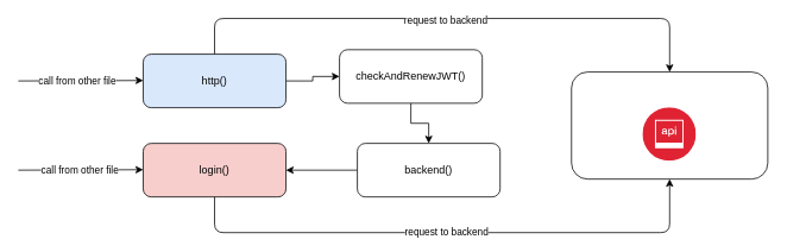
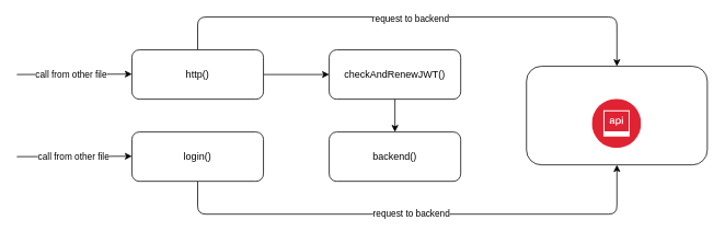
  <mxCell id="0" />
  <mxCell id="1" parent="0" />
  <mxCell id="2" style="edgeStyle=orthogonalEdgeStyle;rounded=0;orthogonalLoop=1;jettySize=auto;html=1;exitX=1;exitY=0.5;exitDx=0;exitDy=0;entryX=0;entryY=0.5;entryDx=0;entryDy=0;" parent="1" source="5" target="10" edge="1"><mxGeometry relative="1" as="geometry" /></mxCell>
  <mxCell id="3" style="edgeStyle=orthogonalEdgeStyle;rounded=1;orthogonalLoop=1;jettySize=auto;html=1;exitX=0.5;exitY=0;exitDx=0;exitDy=0;entryX=0.5;entryY=0;entryDx=0;entryDy=0;" parent="1" source="5" target="19" edge="1"><mxGeometry relative="1" as="geometry"><mxPoint x="600" y="20" as="targetPoint" /><Array as="points"><mxPoint x="240" y="20" /><mxPoint x="750" y="20" /></Array></mxGeometry></mxCell>
  <mxCell id="4" value="request to backend" style="edgeLabel;html=1;align=center;verticalAlign=middle;resizable=0;points=[];" parent="3" vertex="1" connectable="0"><mxGeometry x="-0.024" y="-1" relative="1" as="geometry"><mxPoint as="offset" /></mxGeometry></mxCell>
- <mxCell id="5" value="http()" style="rounded=1;whiteSpace=wrap;html=1;fillColor=#dae8fc;" parent="1" vertex="1"><mxGeometry x="160" y="60" width="160" height="60" as="geometry" /></mxCell>
+ <mxCell id="5" value="http()" style="rounded=1;whiteSpace=wrap;html=1;" parent="1" vertex="1"><mxGeometry x="160" y="60" width="160" height="60" as="geometry" /></mxCell>
  <mxCell id="6" style="edgeStyle=orthogonalEdgeStyle;rounded=1;orthogonalLoop=1;jettySize=auto;html=1;exitX=0.5;exitY=1;exitDx=0;exitDy=0;entryX=0.5;entryY=1;entryDx=0;entryDy=0;" parent="1" source="8" target="19" edge="1"><mxGeometry relative="1" as="geometry"><Array as="points"><mxPoint x="240" y="260" /><mxPoint x="750" y="260" /></Array></mxGeometry></mxCell>
  <mxCell id="7" value="request to backend" style="edgeLabel;html=1;align=center;verticalAlign=middle;resizable=0;points=[];" parent="6" vertex="1" connectable="0"><mxGeometry x="-0.021" y="1" relative="1" as="geometry"><mxPoint as="offset" /></mxGeometry></mxCell>
- <mxCell id="8" value="login()" style="rounded=1;whiteSpace=wrap;html=1;fillColor=#f8cecc;" parent="1" vertex="1"><mxGeometry x="160" y="160" width="160" height="60" as="geometry" /></mxCell>
+ <mxCell id="8" value="login()" style="rounded=1;whiteSpace=wrap;html=1;" parent="1" vertex="1"><mxGeometry x="160" y="160" width="160" height="60" as="geometry" /></mxCell>
  <mxCell id="9" style="edgeStyle=orthogonalEdgeStyle;rounded=0;orthogonalLoop=1;jettySize=auto;html=1;exitX=0.5;exitY=1;exitDx=0;exitDy=0;" parent="1" source="10" target="16" edge="1"><mxGeometry relative="1" as="geometry" /></mxCell>
- <mxCell id="10" value="checkAndRenewJWT()" style="rounded=1;whiteSpace=wrap;html=1;" parent="1" vertex="1"><mxGeometry x="380" y="55" width="160" height="60" as="geometry" /></mxCell>
+ <mxCell id="10" value="checkAndRenewJWT()" style="rounded=1;whiteSpace=wrap;html=1;" parent="1" vertex="1"><mxGeometry x="400" y="60" width="160" height="60" as="geometry" /></mxCell>
  <mxCell id="11" value="" style="endArrow=classic;html=1;" parent="1" edge="1"><mxGeometry width="50" height="50" relative="1" as="geometry"><mxPoint x="20" y="90" as="sourcePoint" /><mxPoint x="160" y="89.5" as="targetPoint" /></mxGeometry></mxCell>
  <mxCell id="12" value="call from other file" style="edgeLabel;html=1;align=center;verticalAlign=middle;resizable=0;points=[];" parent="11" vertex="1" connectable="0"><mxGeometry x="-0.051" relative="1" as="geometry"><mxPoint as="offset" /></mxGeometry></mxCell>
  <mxCell id="13" value="" style="endArrow=classic;html=1;" parent="1" edge="1"><mxGeometry width="50" height="50" relative="1" as="geometry"><mxPoint x="20" y="190" as="sourcePoint" /><mxPoint x="160" y="189.5" as="targetPoint" /></mxGeometry></mxCell>
  <mxCell id="14" value="call from other file" style="edgeLabel;html=1;align=center;verticalAlign=middle;resizable=0;points=[];" parent="13" vertex="1" connectable="0"><mxGeometry x="-0.012" relative="1" as="geometry"><mxPoint as="offset" /></mxGeometry></mxCell>
- <mxCell id="15" style="edgeStyle=orthogonalEdgeStyle;rounded=0;orthogonalLoop=1;jettySize=auto;html=1;exitX=0;exitY=0.5;exitDx=0;exitDy=0;entryX=1;entryY=0.5;entryDx=0;entryDy=0;" parent="1" source="16" target="8" edge="1"><mxGeometry relative="1" as="geometry" /></mxCell>
  <mxCell id="16" value="backend()" style="rounded=1;whiteSpace=wrap;html=1;" parent="1" vertex="1"><mxGeometry x="400" y="160" width="160" height="60" as="geometry" /></mxCell>
  <mxCell id="17" value="" style="group;strokeWidth=4;" parent="1" vertex="1" connectable="0"><mxGeometry x="640" y="80" width="220" height="120" as="geometry" /></mxCell>
  <mxCell id="18" value="" style="group" parent="17" vertex="1" connectable="0"><mxGeometry width="220" height="120" as="geometry" /></mxCell>
  <mxCell id="19" value="" style="rounded=1;whiteSpace=wrap;html=1;strokeWidth=1;" parent="18" vertex="1"><mxGeometry width="220" height="120" as="geometry" /></mxCell>
  <mxCell id="20" value="" style="aspect=fixed;perimeter=ellipsePerimeter;html=1;align=center;shadow=0;dashed=0;fontColor=#4277BB;labelBackgroundColor=#ffffff;fontSize=12;spacingTop=3;image;image=img/lib/ibm/security/api_security.svg;fillColor=#074475;" parent="18" vertex="1"><mxGeometry x="80" y="40" width="60" height="60" as="geometry" /></mxCell>
